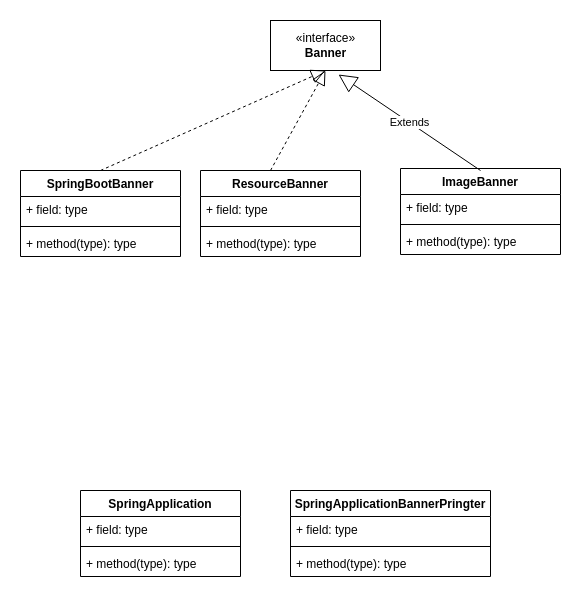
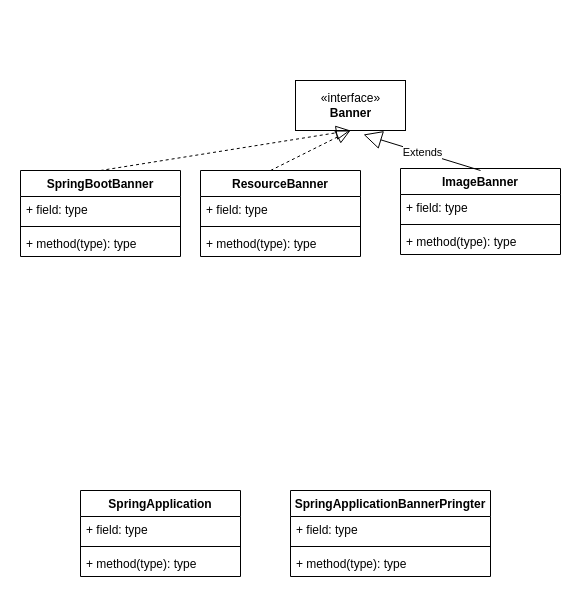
  <mxCell id="0" />
  <mxCell id="1" parent="0" />
- <mxCell id="2" value="«interface»&lt;br&gt;&lt;b&gt;Banner&lt;/b&gt;" style="html=1;" vertex="1" parent="1"><mxGeometry x="270" y="20" width="110" height="50" as="geometry" /></mxCell>
+ <mxCell id="2" value="«interface»&lt;br&gt;&lt;b&gt;Banner&lt;/b&gt;" style="html=1;" vertex="1" parent="1"><mxGeometry x="295" y="80" width="110" height="50" as="geometry" /></mxCell>
  <mxCell id="3" value="SpringBootBanner" style="swimlane;fontStyle=1;align=center;verticalAlign=top;childLayout=stackLayout;horizontal=1;startSize=26;horizontalStack=0;resizeParent=1;resizeParentMax=0;resizeLast=0;collapsible=1;marginBottom=0;" vertex="1" parent="1"><mxGeometry x="20" y="170" width="160" height="86" as="geometry" /></mxCell>
  <mxCell id="4" value="" style="endArrow=block;dashed=1;endFill=0;endSize=12;html=1;entryX=0.5;entryY=1;entryDx=0;entryDy=0;" edge="1" parent="3" target="2"><mxGeometry width="160" relative="1" as="geometry"><mxPoint x="80" as="sourcePoint" /><mxPoint x="240" as="targetPoint" /></mxGeometry></mxCell>
  <mxCell id="5" value="+ field: type" style="text;strokeColor=none;fillColor=none;align=left;verticalAlign=top;spacingLeft=4;spacingRight=4;overflow=hidden;rotatable=0;points=[[0,0.5],[1,0.5]];portConstraint=eastwest;" vertex="1" parent="3"><mxGeometry y="26" width="160" height="26" as="geometry" /></mxCell>
  <mxCell id="6" value="" style="line;strokeWidth=1;fillColor=none;align=left;verticalAlign=middle;spacingTop=-1;spacingLeft=3;spacingRight=3;rotatable=0;labelPosition=right;points=[];portConstraint=eastwest;" vertex="1" parent="3"><mxGeometry y="52" width="160" height="8" as="geometry" /></mxCell>
  <mxCell id="7" value="+ method(type): type" style="text;strokeColor=none;fillColor=none;align=left;verticalAlign=top;spacingLeft=4;spacingRight=4;overflow=hidden;rotatable=0;points=[[0,0.5],[1,0.5]];portConstraint=eastwest;" vertex="1" parent="3"><mxGeometry y="60" width="160" height="26" as="geometry" /></mxCell>
  <mxCell id="8" value="ResourceBanner" style="swimlane;fontStyle=1;align=center;verticalAlign=top;childLayout=stackLayout;horizontal=1;startSize=26;horizontalStack=0;resizeParent=1;resizeParentMax=0;resizeLast=0;collapsible=1;marginBottom=0;" vertex="1" parent="1"><mxGeometry x="200" y="170" width="160" height="86" as="geometry" /></mxCell>
  <mxCell id="9" value="" style="endArrow=block;dashed=1;endFill=0;endSize=12;html=1;entryX=0.5;entryY=1;entryDx=0;entryDy=0;" edge="1" parent="8" target="2"><mxGeometry width="160" relative="1" as="geometry"><mxPoint x="70" as="sourcePoint" /><mxPoint x="230" as="targetPoint" /></mxGeometry></mxCell>
  <mxCell id="10" value="+ field: type" style="text;strokeColor=none;fillColor=none;align=left;verticalAlign=top;spacingLeft=4;spacingRight=4;overflow=hidden;rotatable=0;points=[[0,0.5],[1,0.5]];portConstraint=eastwest;" vertex="1" parent="8"><mxGeometry y="26" width="160" height="26" as="geometry" /></mxCell>
  <mxCell id="11" value="" style="line;strokeWidth=1;fillColor=none;align=left;verticalAlign=middle;spacingTop=-1;spacingLeft=3;spacingRight=3;rotatable=0;labelPosition=right;points=[];portConstraint=eastwest;" vertex="1" parent="8"><mxGeometry y="52" width="160" height="8" as="geometry" /></mxCell>
  <mxCell id="12" value="+ method(type): type" style="text;strokeColor=none;fillColor=none;align=left;verticalAlign=top;spacingLeft=4;spacingRight=4;overflow=hidden;rotatable=0;points=[[0,0.5],[1,0.5]];portConstraint=eastwest;" vertex="1" parent="8"><mxGeometry y="60" width="160" height="26" as="geometry" /></mxCell>
  <mxCell id="13" value="ImageBanner" style="swimlane;fontStyle=1;align=center;verticalAlign=top;childLayout=stackLayout;horizontal=1;startSize=26;horizontalStack=0;resizeParent=1;resizeParentMax=0;resizeLast=0;collapsible=1;marginBottom=0;" vertex="1" parent="1"><mxGeometry x="400" y="168" width="160" height="86" as="geometry" /></mxCell>
  <mxCell id="14" value="Extends" style="endArrow=block;endSize=16;endFill=0;html=1;entryX=0.618;entryY=1.08;entryDx=0;entryDy=0;entryPerimeter=0;" edge="1" parent="13" target="2"><mxGeometry width="160" relative="1" as="geometry"><mxPoint x="80" y="2" as="sourcePoint" /><mxPoint x="240" y="2" as="targetPoint" /></mxGeometry></mxCell>
  <mxCell id="15" value="+ field: type" style="text;strokeColor=none;fillColor=none;align=left;verticalAlign=top;spacingLeft=4;spacingRight=4;overflow=hidden;rotatable=0;points=[[0,0.5],[1,0.5]];portConstraint=eastwest;" vertex="1" parent="13"><mxGeometry y="26" width="160" height="26" as="geometry" /></mxCell>
  <mxCell id="16" value="" style="line;strokeWidth=1;fillColor=none;align=left;verticalAlign=middle;spacingTop=-1;spacingLeft=3;spacingRight=3;rotatable=0;labelPosition=right;points=[];portConstraint=eastwest;" vertex="1" parent="13"><mxGeometry y="52" width="160" height="8" as="geometry" /></mxCell>
  <mxCell id="17" value="+ method(type): type" style="text;strokeColor=none;fillColor=none;align=left;verticalAlign=top;spacingLeft=4;spacingRight=4;overflow=hidden;rotatable=0;points=[[0,0.5],[1,0.5]];portConstraint=eastwest;" vertex="1" parent="13"><mxGeometry y="60" width="160" height="26" as="geometry" /></mxCell>
  <mxCell id="18" value="SpringApplication" style="swimlane;fontStyle=1;align=center;verticalAlign=top;childLayout=stackLayout;horizontal=1;startSize=26;horizontalStack=0;resizeParent=1;resizeParentMax=0;resizeLast=0;collapsible=1;marginBottom=0;" vertex="1" parent="1"><mxGeometry x="80" y="490" width="160" height="86" as="geometry" /></mxCell>
  <mxCell id="19" value="+ field: type" style="text;strokeColor=none;fillColor=none;align=left;verticalAlign=top;spacingLeft=4;spacingRight=4;overflow=hidden;rotatable=0;points=[[0,0.5],[1,0.5]];portConstraint=eastwest;" vertex="1" parent="18"><mxGeometry y="26" width="160" height="26" as="geometry" /></mxCell>
  <mxCell id="20" value="" style="line;strokeWidth=1;fillColor=none;align=left;verticalAlign=middle;spacingTop=-1;spacingLeft=3;spacingRight=3;rotatable=0;labelPosition=right;points=[];portConstraint=eastwest;" vertex="1" parent="18"><mxGeometry y="52" width="160" height="8" as="geometry" /></mxCell>
  <mxCell id="21" value="+ method(type): type" style="text;strokeColor=none;fillColor=none;align=left;verticalAlign=top;spacingLeft=4;spacingRight=4;overflow=hidden;rotatable=0;points=[[0,0.5],[1,0.5]];portConstraint=eastwest;" vertex="1" parent="18"><mxGeometry y="60" width="160" height="26" as="geometry" /></mxCell>
  <mxCell id="22" value="SpringApplicationBannerPringter" style="swimlane;fontStyle=1;align=center;verticalAlign=top;childLayout=stackLayout;horizontal=1;startSize=26;horizontalStack=0;resizeParent=1;resizeParentMax=0;resizeLast=0;collapsible=1;marginBottom=0;" vertex="1" parent="1"><mxGeometry x="290" y="490" width="200" height="86" as="geometry" /></mxCell>
  <mxCell id="23" value="+ field: type" style="text;strokeColor=none;fillColor=none;align=left;verticalAlign=top;spacingLeft=4;spacingRight=4;overflow=hidden;rotatable=0;points=[[0,0.5],[1,0.5]];portConstraint=eastwest;" vertex="1" parent="22"><mxGeometry y="26" width="200" height="26" as="geometry" /></mxCell>
  <mxCell id="24" value="" style="line;strokeWidth=1;fillColor=none;align=left;verticalAlign=middle;spacingTop=-1;spacingLeft=3;spacingRight=3;rotatable=0;labelPosition=right;points=[];portConstraint=eastwest;" vertex="1" parent="22"><mxGeometry y="52" width="200" height="8" as="geometry" /></mxCell>
  <mxCell id="25" value="+ method(type): type" style="text;strokeColor=none;fillColor=none;align=left;verticalAlign=top;spacingLeft=4;spacingRight=4;overflow=hidden;rotatable=0;points=[[0,0.5],[1,0.5]];portConstraint=eastwest;" vertex="1" parent="22"><mxGeometry y="60" width="200" height="26" as="geometry" /></mxCell>
